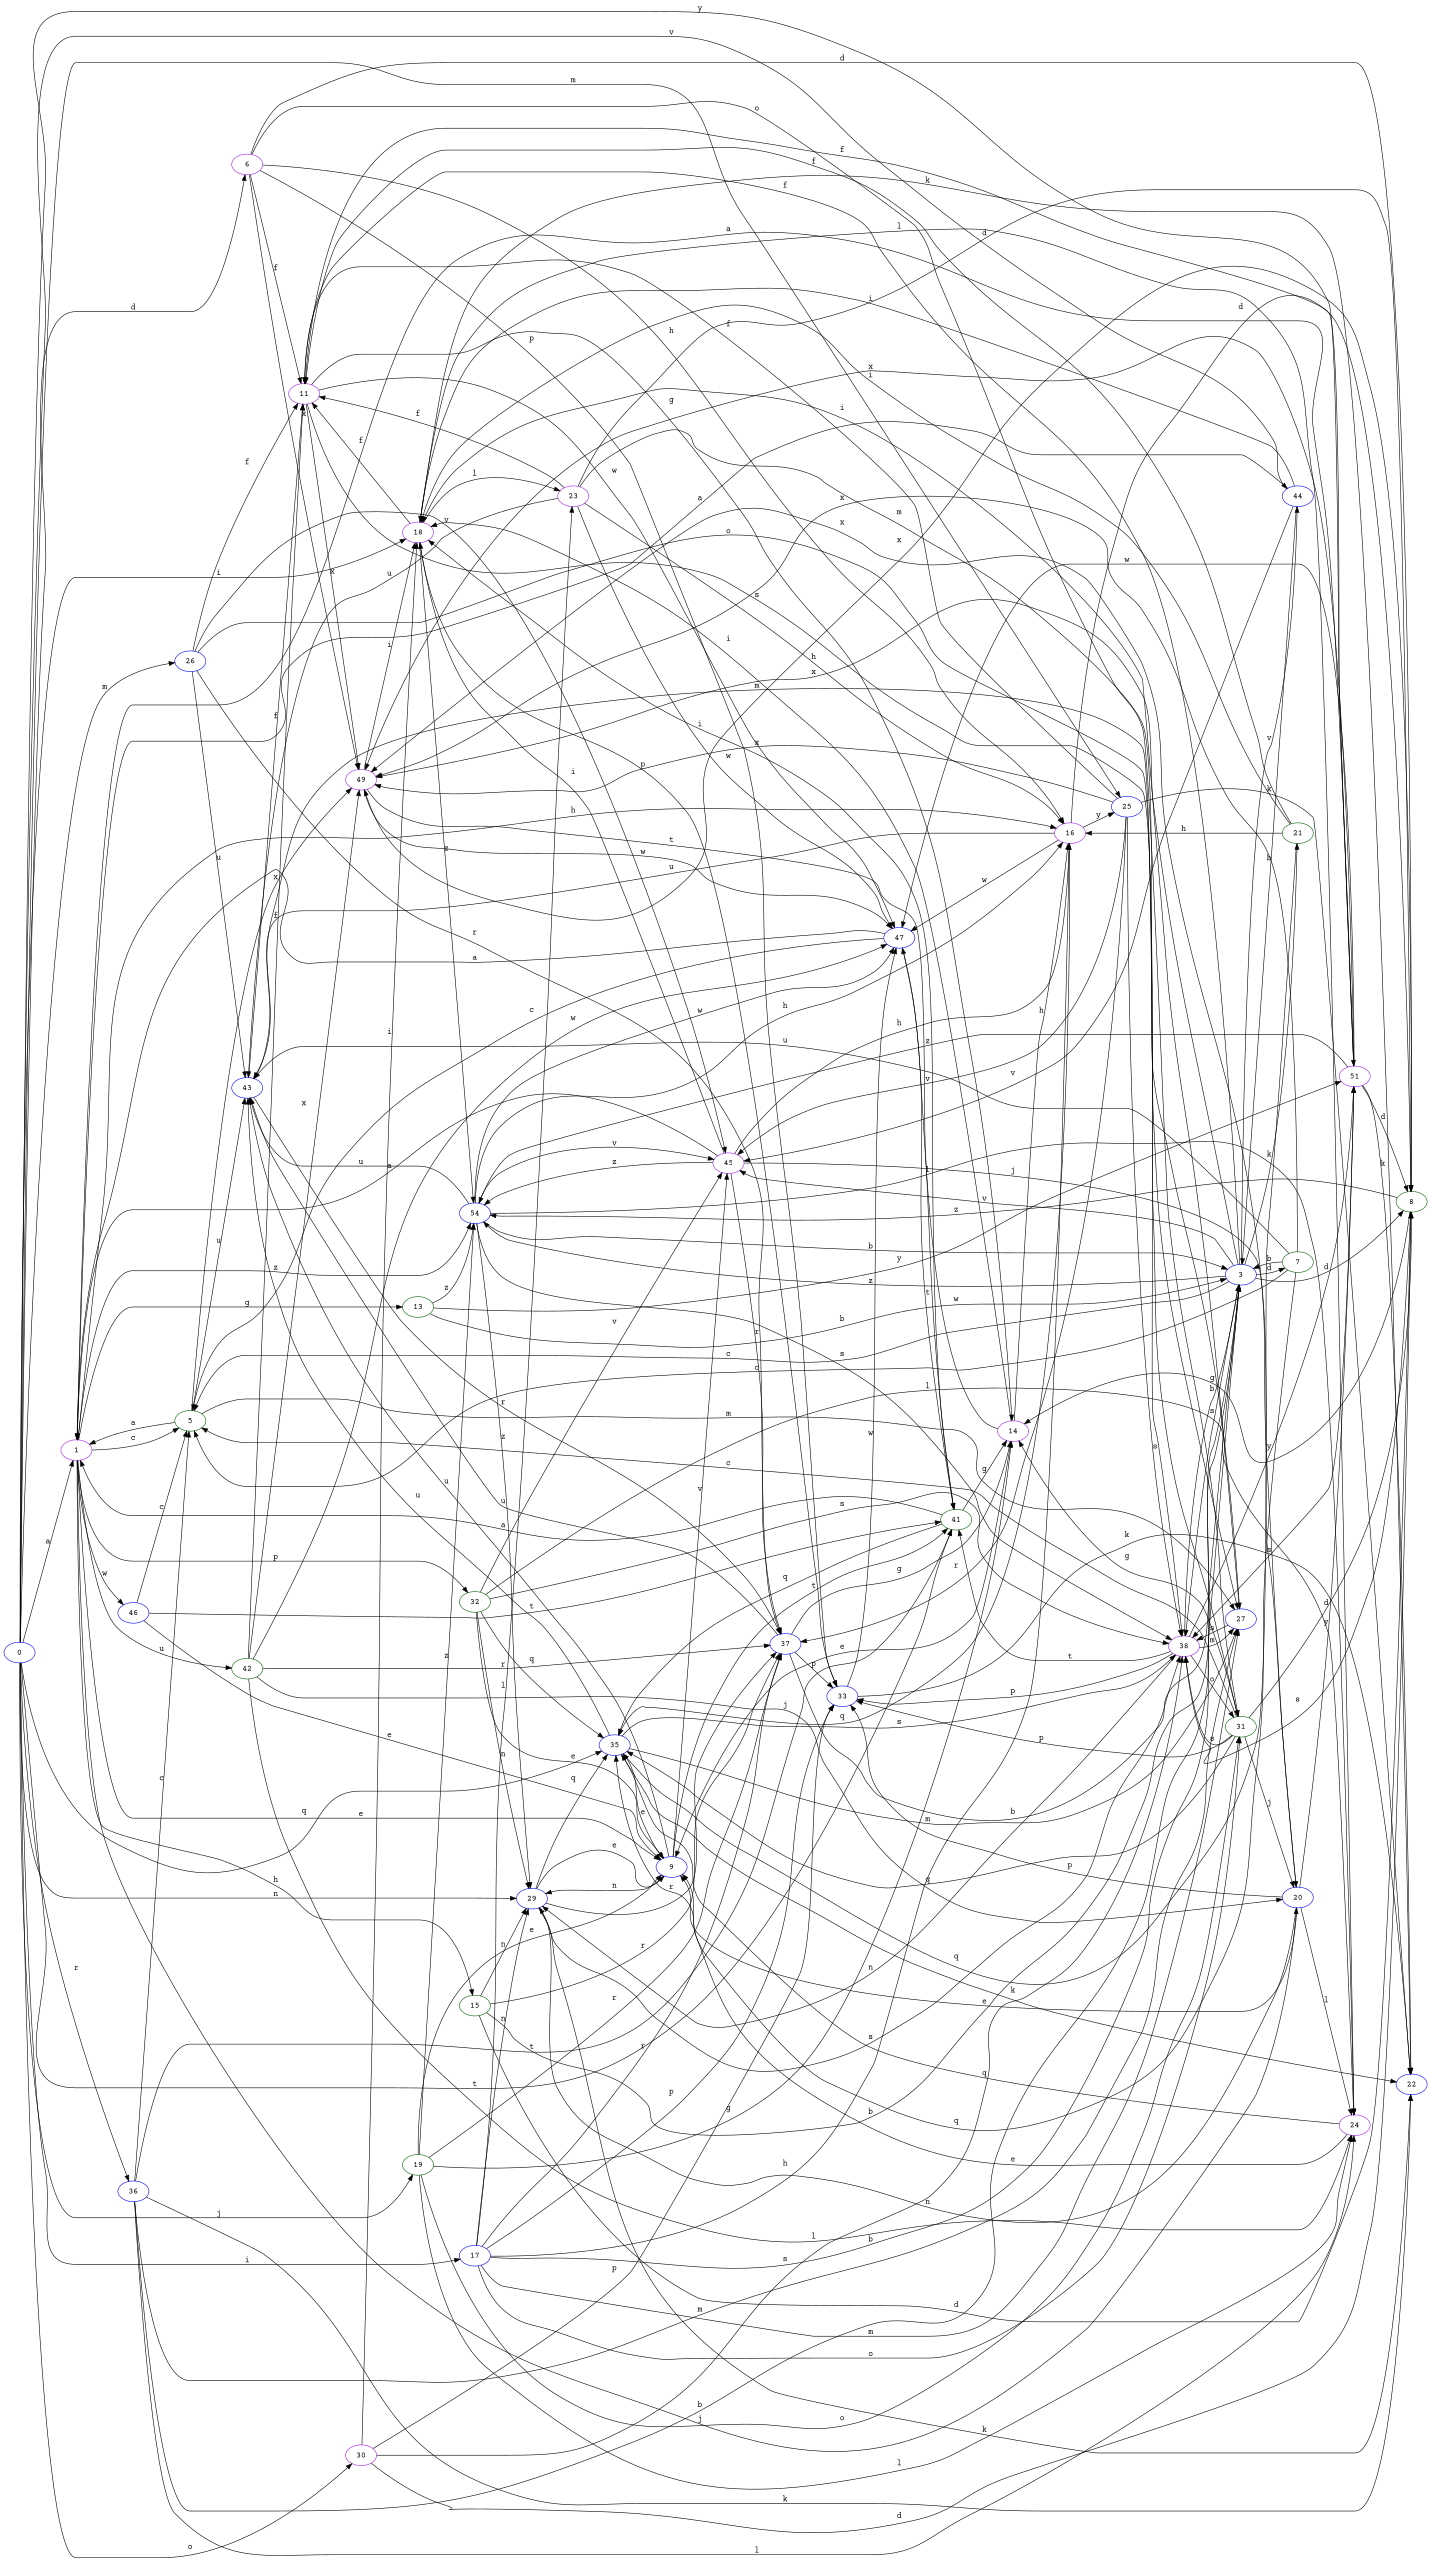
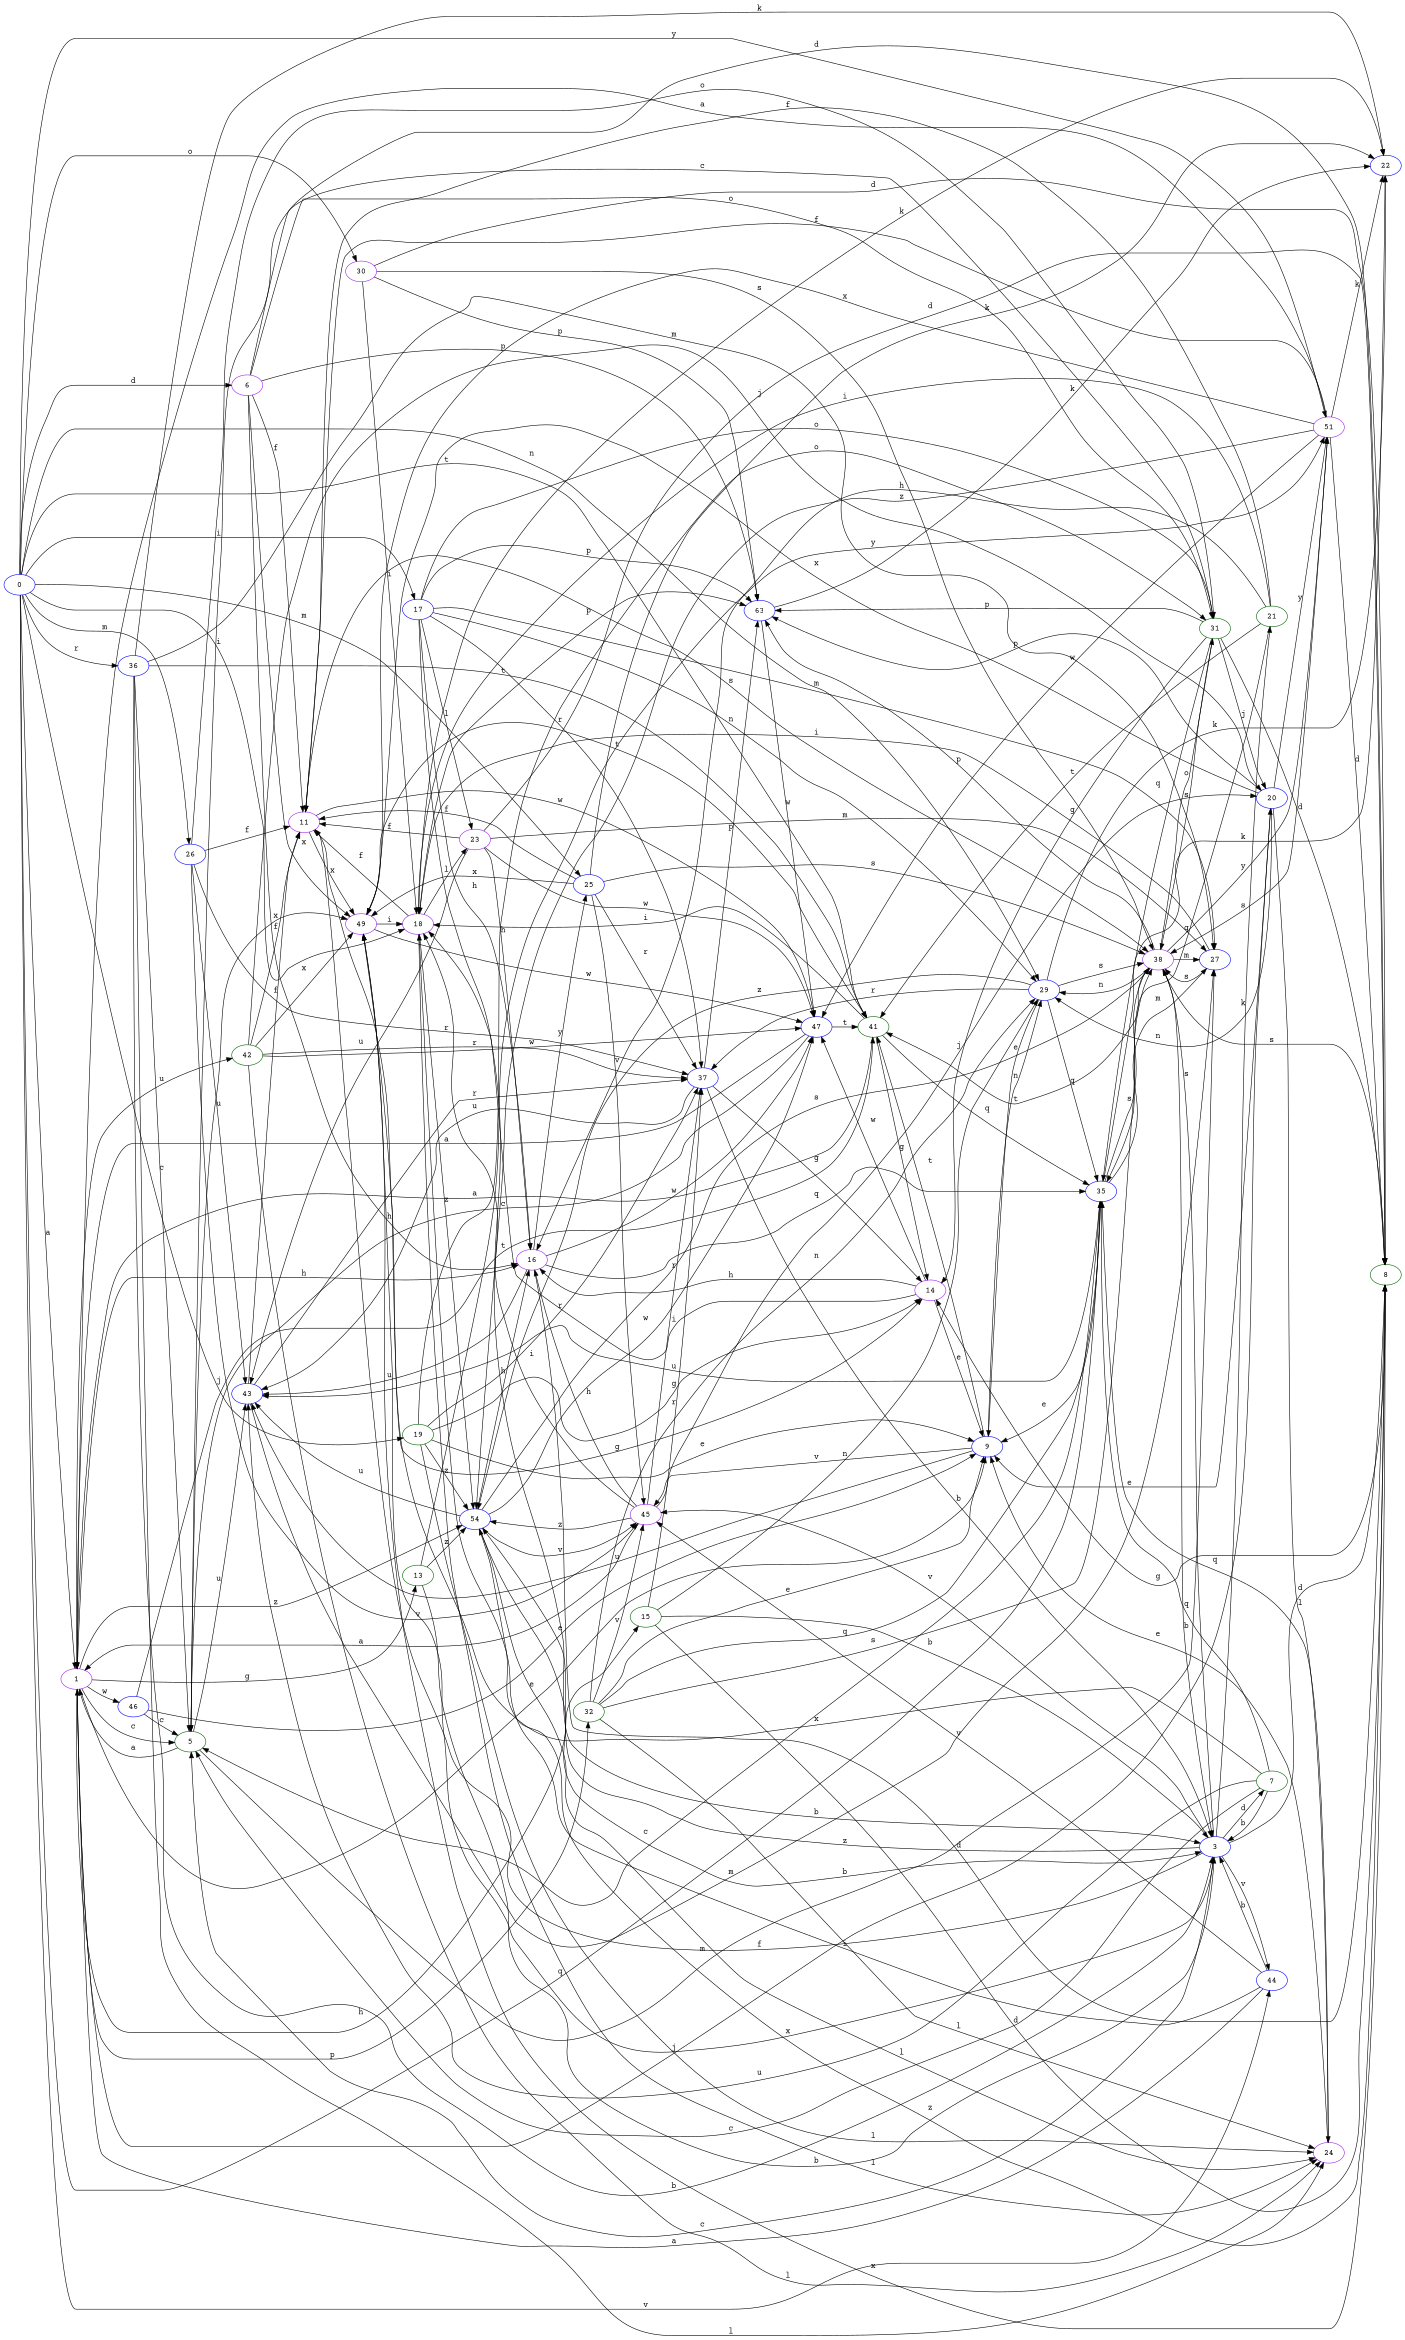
  strict digraph {
    fontname="Courier Prime"
    rankdir=LR
    node [color=blue fontname="Courier Prime"]
    edge [fontname="Courier Prime"]
    1 [color=purple]
    0
    6 [color=purple]
    17
    18 [color=purple]
    19 [color=darkgreen]
    25
    26
    29
    30 [color=purple]
    35
    36
    41 [color=darkgreen]
    44
    51 [color=purple]
    5 [color=darkgreen]
    9
    13 [color=darkgreen]
    15 [color=darkgreen]
    16 [color=purple]
    20
    32 [color=darkgreen]
    42 [color=darkgreen]
    46
    54
    8 [color=darkgreen]
    11 [color=purple]
    49 [color=purple]
    31 [color=darkgreen]
-   33
+   33 [label=63]
    27
    3
    37
    23 [color=purple]
    22
    24 [color=purple]
    14 [color=purple]
    38 [color=purple]
    45 [color=purple]
    43
    47
    7 [color=darkgreen]
    21 [color=darkgreen]
    1 -> 5 [label=c]
    1 -> 9 [label=e]
    1 -> 13 [label=g]
    1 -> 15 [label=h]
    1 -> 16 [label=h]
    1 -> 20 [label=j]
    1 -> 32 [label=p]
    1 -> 42 [label=u]
    1 -> 46 [label=w]
    1 -> 54 [label=z]
    0 -> 1 [label=a]
    0 -> 6 [label=d]
    0 -> 17 [label=i]
    0 -> 18 [label=i]
    0 -> 19 [label=j]
    0 -> 25 [label=m]
    0 -> 26 [label=m]
    0 -> 29 [label=n]
    0 -> 30 [label=o]
    0 -> 35 [label=q]
    0 -> 36 [label=r]
    0 -> 41 [label=t]
    0 -> 44 [label=v]
    0 -> 51 [label=y]
    6 -> 16 [label=h]
    6 -> 8 [label=d]
    6 -> 11 [label=f]
    6 -> 49 [label=x]
    6 -> 31 [label=o]
    6 -> 33 [label=p]
    17 -> 29 [label=n]
    17 -> 16 [label=h]
    17 -> 31 [label=o]
    17 -> 33 [label=p]
    17 -> 27 [label=m]
    17 -> 3 [label=b]
    17 -> 37 [label=r]
    17 -> 23 [label=l]
    18 -> 54 [label=z]
    18 -> 11 [label=f]
    18 -> 33 [label=p]
    18 -> 23 [label=l]
    18 -> 22 [label=k]
    18 -> 24 [label=l]
    19 -> 9 [label=e]
    19 -> 54 [label=z]
    19 -> 31 [label=o]
    19 -> 37 [label=r]
    19 -> 24 [label=l]
    19 -> 14 [label=g]
    25 -> 11 [label=f]
    25 -> 49 [label=x]
    25 -> 37 [label=r]
    25 -> 22 [label=k]
    25 -> 38 [label=s]
    25 -> 45 [label=v]
    26 -> 11 [label=f]
    26 -> 31 [label=o]
    26 -> 37 [label=r]
    26 -> 45 [label=v]
    26 -> 43 [label=u]
    29 -> 35 [label=q]
    29 -> 9 [label=e]
-   54 -> 29 [label=z]
+   29 -> 54 [label=z]
    29 -> 37 [label=r]
    29 -> 22 [label=k]
    29 -> 38 [label=s]
    30 -> 18 [label=i]
    30 -> 8 [label=d]
    30 -> 33 [label=p]
    30 -> 38 [label=s]
+   35 -> 5 [label=c]
    35 -> 9 [label=e]
    35 -> 27 [label=m]
    35 -> 22 [label=k]
    35 -> 38 [label=s]
    35 -> 43 [label=u]
    36 -> 41 [label=t]
    36 -> 5 [label=c]
    36 -> 27 [label=m]
    36 -> 3 [label=b]
    36 -> 22 [label=k]
    36 -> 24 [label=l]
    41 -> 1 [label=a]
    41 -> 18 [label=i]
    41 -> 35 [label=q]
    41 -> 14 [label=g]
    44 -> 1 [label=a]
    44 -> 18 [label=i]
    44 -> 3 [label=b]
    44 -> 45 [label=v]
    51 -> 1 [label=a]
    51 -> 54 [label=z]
    51 -> 8 [label=d]
    51 -> 11 [label=f]
    51 -> 49 [label=x]
    51 -> 22 [label=k]
    51 -> 38 [label=s]
    51 -> 47 [label=w]
    5 -> 1 [label=a]
    5 -> 49 [label=x]
    5 -> 27 [label=m]
    5 -> 43 [label=u]
    9 -> 29 [label=n]
    9 -> 41 [label=t]
    9 -> 45 [label=v]
    9 -> 43 [label=u]
    13 -> 51 [label=y]
    13 -> 54 [label=z]
    13 -> 3 [label=b]
    15 -> 29 [label=n]
    15 -> 8 [label=d]
    15 -> 3 [label=b]
    15 -> 37 [label=r]
    16 -> 25 [label=y]
    16 -> 35 [label=q]
    16 -> 8 [label=d]
    16 -> 43 [label=u]
    16 -> 47 [label=w]
    20 -> 29 [label=n]
    20 -> 51 [label=y]
    20 -> 9 [label=e]
    20 -> 49 [label=x]
    20 -> 33 [label=p]
    20 -> 24 [label=l]
    32 -> 29 [label=n]
    32 -> 35 [label=q]
    32 -> 9 [label=e]
    32 -> 24 [label=l]
    32 -> 38 [label=s]
    32 -> 45 [label=v]
    42 -> 20 [label=j]
    42 -> 11 [label=f]
    42 -> 49 [label=x]
    42 -> 37 [label=r]
    42 -> 24 [label=l]
    42 -> 47 [label=w]
    46 -> 41 [label=t]
    46 -> 5 [label=c]
    46 -> 9 [label=e]
    54 -> 16 [label=h]
    54 -> 3 [label=b]
    54 -> 24 [label=l]
    54 -> 38 [label=s]
    54 -> 45 [label=v]
    54 -> 43 [label=u]
    54 -> 47 [label=w]
    8 -> 54 [label=z]
    8 -> 49 [label=x]
    8 -> 14 [label=g]
    8 -> 38 [label=s]
    11 -> 49 [label=x]
    11 -> 14 [label=g]
    11 -> 38 [label=s]
    11 -> 47 [label=w]
    49 -> 18 [label=i]
    49 -> 41 [label=t]
    49 -> 47 [label=w]
    31 -> 35 [label=q]
    31 -> 5 [label=c]
    31 -> 20 [label=j]
    31 -> 8 [label=d]
    31 -> 33 [label=p]
    31 -> 14 [label=g]
    31 -> 38 [label=s]
    33 -> 22 [label=k]
    33 -> 47 [label=w]
    27 -> 18 [label=i]
    27 -> 38 [label=s]
    3 -> 44 [label=v]
    3 -> 5 [label=c]
    3 -> 54 [label=z]
    3 -> 8 [label=d]
    3 -> 11 [label=f]
    3 -> 49 [label=x]
    3 -> 38 [label=s]
    3 -> 45 [label=v]
    3 -> 7 [label=d]
    3 -> 21 [label=k]
    37 -> 33 [label=p]
    37 -> 3 [label=b]
    37 -> 14 [label=g]
    37 -> 43 [label=u]
    23 -> 16 [label=h]
    23 -> 8 [label=d]
    23 -> 11 [label=f]
    23 -> 27 [label=m]
    23 -> 43 [label=u]
    23 -> 47 [label=w]
    24 -> 35 [label=q]
    24 -> 9 [label=e]
    14 -> 18 [label=i]
    14 -> 9 [label=e]
    14 -> 16 [label=h]
    14 -> 47 [label=w]
    38 -> 29 [label=n]
    38 -> 41 [label=t]
    38 -> 51 [label=y]
    38 -> 31 [label=o]
    38 -> 33 [label=p]
    38 -> 27 [label=m]
    38 -> 3 [label=b]
    45 -> 1 [label=a]
    45 -> 18 [label=i]
    45 -> 16 [label=h]
    45 -> 20 [label=j]
    45 -> 54 [label=z]
    45 -> 37 [label=r]
    43 -> 11 [label=f]
    43 -> 27 [label=m]
    43 -> 37 [label=r]
    47 -> 1 [label=a]
    47 -> 41 [label=t]
    47 -> 5 [label=c]
    7 -> 35 [label=q]
    7 -> 5 [label=c]
    7 -> 49 [label=x]
    7 -> 3 [label=b]
    7 -> 43 [label=u]
    21 -> 18 [label=i]
    21 -> 35 [label=q]
+   21 -> 41 [label=t]
    21 -> 16 [label=h]
    21 -> 11 [label=f]
  }
